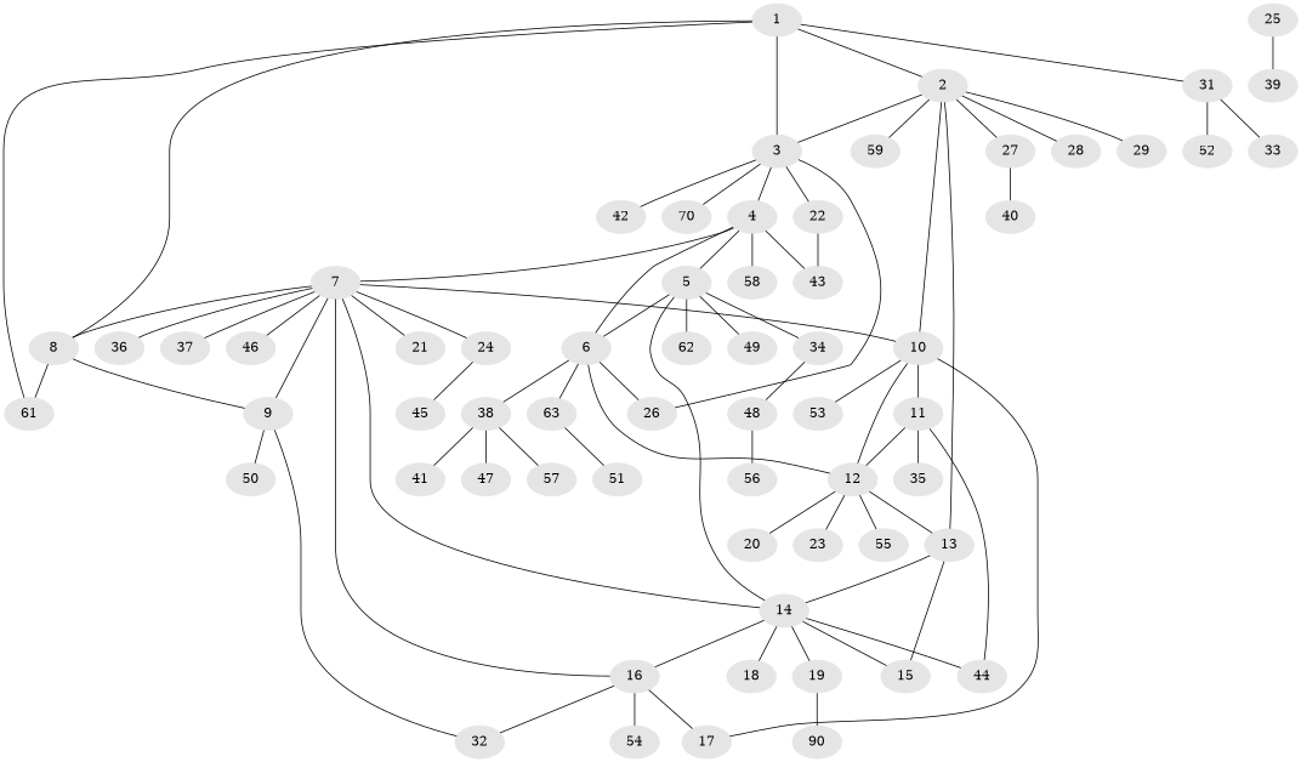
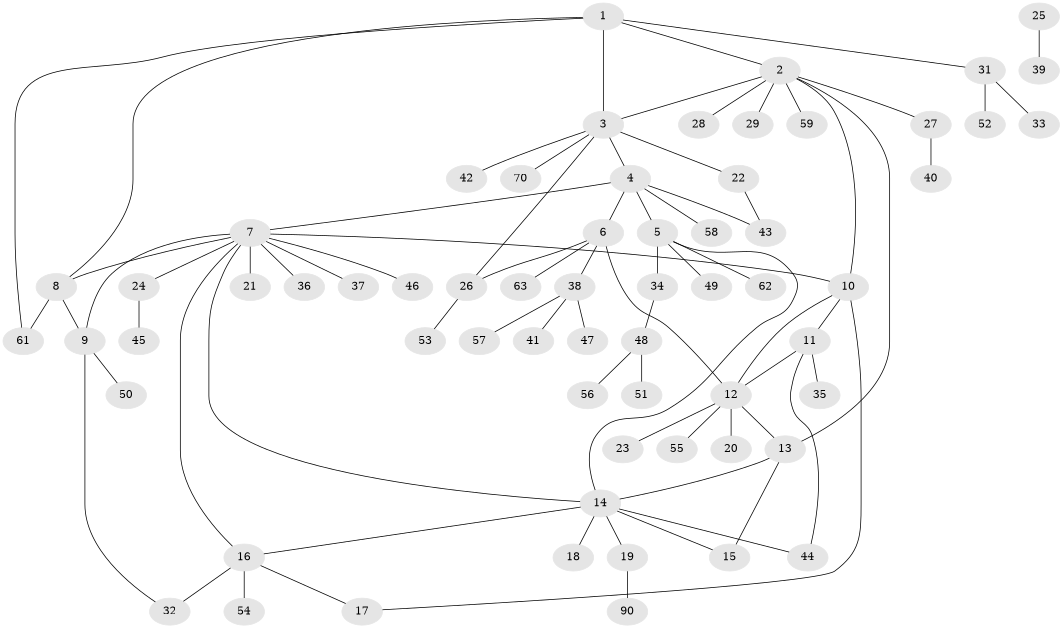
  graph {
    node [color=gray90 style=filled]
    1
    2
    3
    8
    31
    61
    10
    13
    27
    28
    29
    59
    4
    22
    26
    42
    n17 [label=70]
    9
    33
    52
    12
    11
    17
    53
    14
    15
    40
    5
    6
    7
    58
    43
    34
    49
    62
    38
    63
    16
    21
    24
    36
    37
    46
    25
    39
    44
    18
    19
    48
    20
    23
    55
    41
    47
    57
    32
    50
    54
    45
    35
    n61 [label=90]
    51
    56
    1 -- 2
    1 -- 3
    1 -- 8
    1 -- 31
    1 -- 61
    2 -- 3
    2 -- 10
    2 -- 13
    2 -- 27
    2 -- 28
    2 -- 29
    2 -- 59
    3 -- 4
    3 -- 22
    3 -- 26
    3 -- 42
    3 -- n17
    8 -- 61
    8 -- 9
    31 -- 33
    31 -- 52
    10 -- 12
    10 -- 11
    10 -- 17
-   10 -- 53
+   26 -- 53
    13 -- 14
    13 -- 15
    27 -- 40
    4 -- 5
    4 -- 6
    4 -- 7
    4 -- 58
    4 -- 43
    22 -- 43
    9 -- 32
    9 -- 50
    12 -- 13
    12 -- 20
    12 -- 23
    12 -- 55
    11 -- 12
    11 -- 44
    11 -- 35
    14 -- 15
    14 -- 16
    14 -- 44
    14 -- 18
    14 -- 19
    5 -- 14
-   5 -- 6
    5 -- 34
    5 -- 49
    5 -- 62
    6 -- 26
    6 -- 12
    6 -- 38
    6 -- 63
    7 -- 8
    7 -- 10
    7 -- 9
    7 -- 14
    7 -- 16
    7 -- 21
    7 -- 24
    7 -- 36
    7 -- 37
    7 -- 46
    34 -- 48
    38 -- 41
    38 -- 47
    38 -- 57
    16 -- 17
    16 -- 32
    16 -- 54
    24 -- 45
    25 -- 39
    19 -- n61
-   63 -- 51
+   48 -- 51
    48 -- 56
  }
